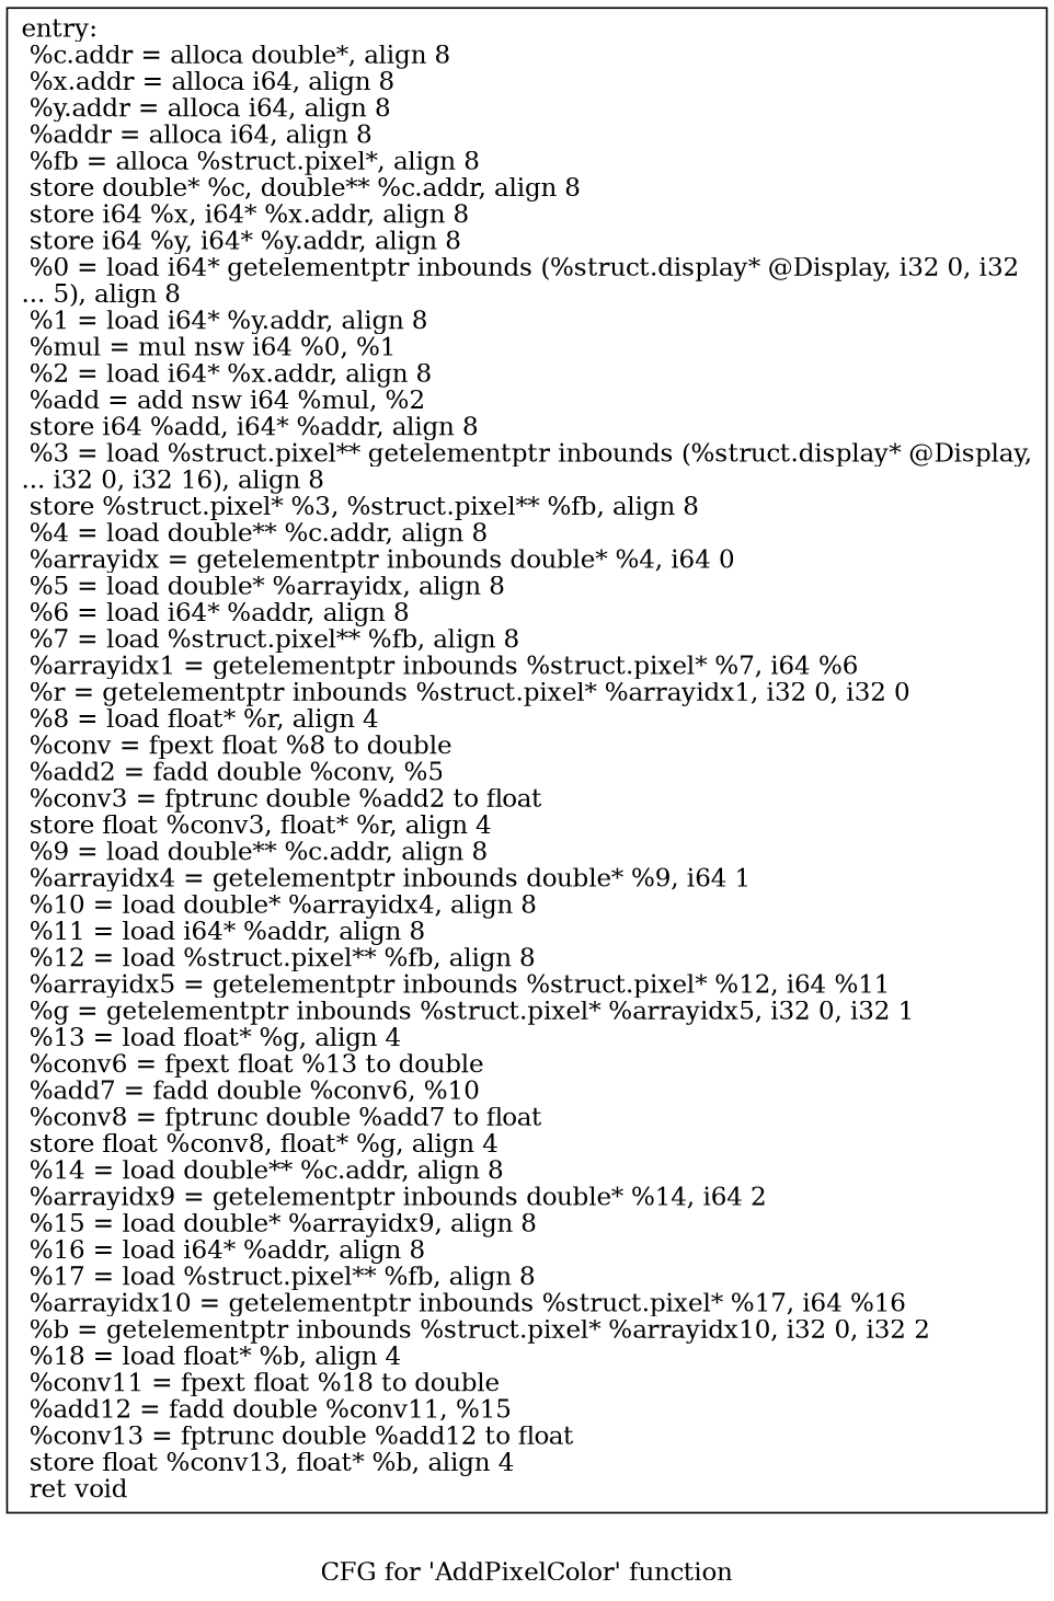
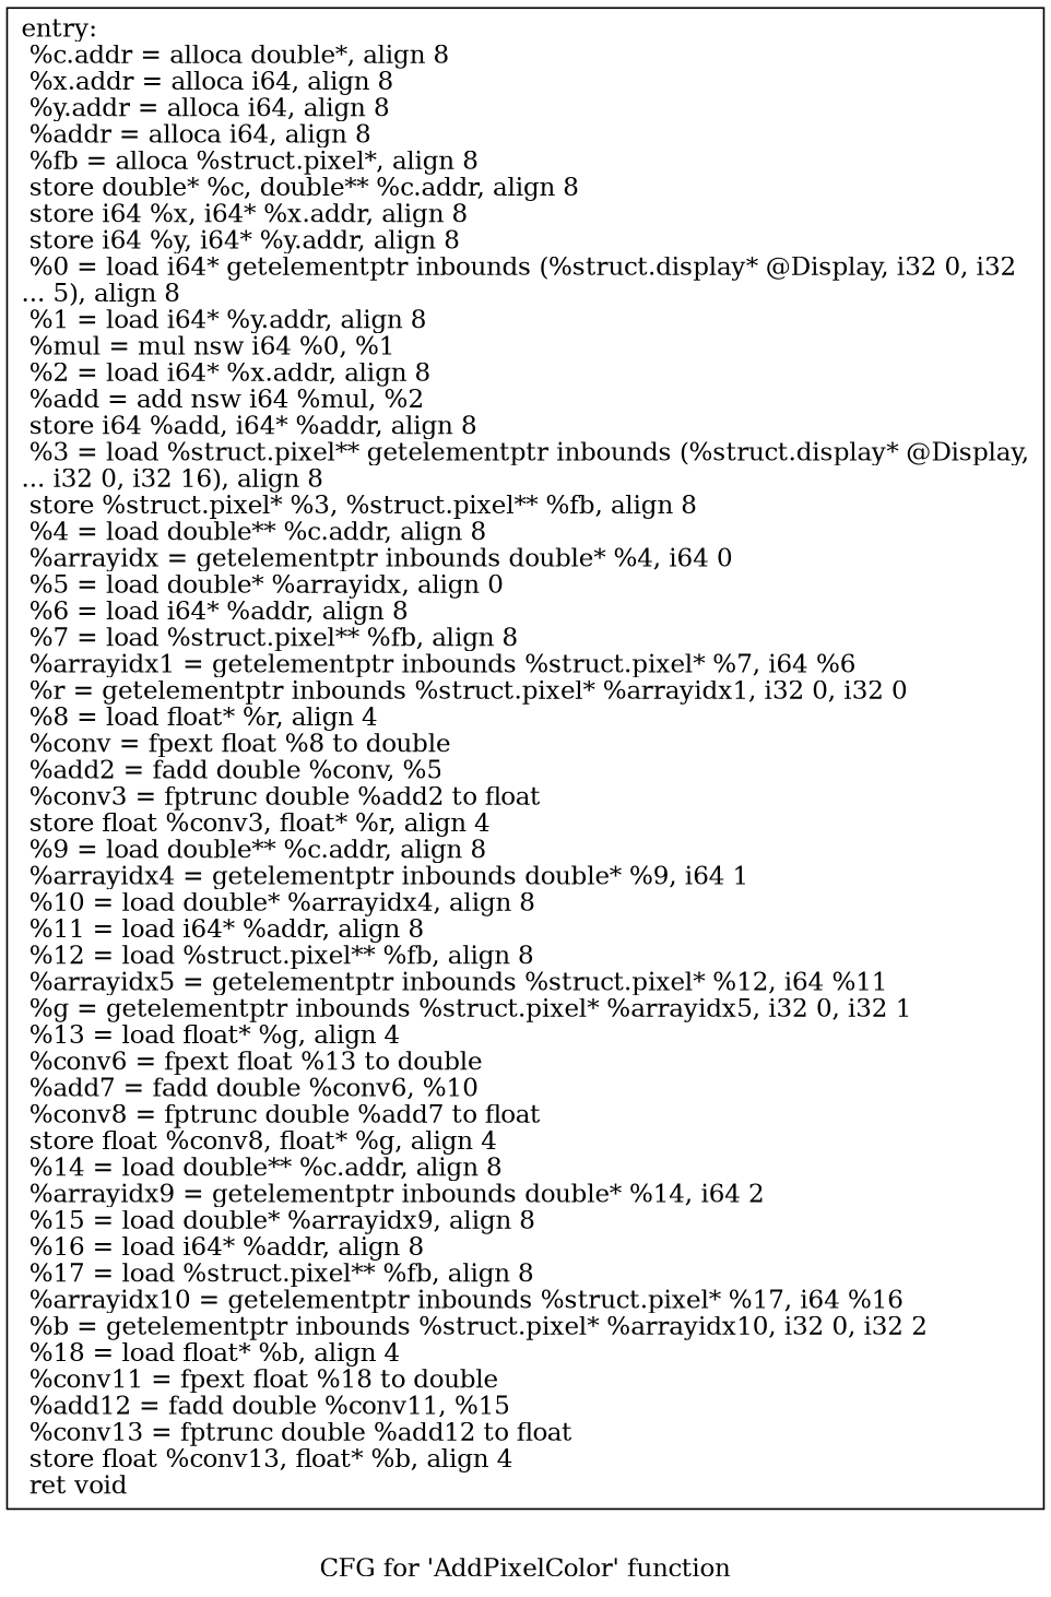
  digraph {
    label="CFG for 'AddPixelColor' function"
-   n1 [label="{entry:\l  %c.addr = alloca double*, align 8\l  %x.addr = alloca i64, align 8\l  %y.addr = alloca i64, align 8\l  %addr = alloca i64, align 8\l  %fb = alloca %struct.pixel*, align 8\l  store double* %c, double** %c.addr, align 8\l  store i64 %x, i64* %x.addr, align 8\l  store i64 %y, i64* %y.addr, align 8\l  %0 = load i64* getelementptr inbounds (%struct.display* @Display, i32 0, i32\l... 5), align 8\l  %1 = load i64* %y.addr, align 8\l  %mul = mul nsw i64 %0, %1\l  %2 = load i64* %x.addr, align 8\l  %add = add nsw i64 %mul, %2\l  store i64 %add, i64* %addr, align 8\l  %3 = load %struct.pixel** getelementptr inbounds (%struct.display* @Display,\l... i32 0, i32 16), align 8\l  store %struct.pixel* %3, %struct.pixel** %fb, align 8\l  %4 = load double** %c.addr, align 8\l  %arrayidx = getelementptr inbounds double* %4, i64 0\l  %5 = load double* %arrayidx, align 8\l  %6 = load i64* %addr, align 8\l  %7 = load %struct.pixel** %fb, align 8\l  %arrayidx1 = getelementptr inbounds %struct.pixel* %7, i64 %6\l  %r = getelementptr inbounds %struct.pixel* %arrayidx1, i32 0, i32 0\l  %8 = load float* %r, align 4\l  %conv = fpext float %8 to double\l  %add2 = fadd double %conv, %5\l  %conv3 = fptrunc double %add2 to float\l  store float %conv3, float* %r, align 4\l  %9 = load double** %c.addr, align 8\l  %arrayidx4 = getelementptr inbounds double* %9, i64 1\l  %10 = load double* %arrayidx4, align 8\l  %11 = load i64* %addr, align 8\l  %12 = load %struct.pixel** %fb, align 8\l  %arrayidx5 = getelementptr inbounds %struct.pixel* %12, i64 %11\l  %g = getelementptr inbounds %struct.pixel* %arrayidx5, i32 0, i32 1\l  %13 = load float* %g, align 4\l  %conv6 = fpext float %13 to double\l  %add7 = fadd double %conv6, %10\l  %conv8 = fptrunc double %add7 to float\l  store float %conv8, float* %g, align 4\l  %14 = load double** %c.addr, align 8\l  %arrayidx9 = getelementptr inbounds double* %14, i64 2\l  %15 = load double* %arrayidx9, align 8\l  %16 = load i64* %addr, align 8\l  %17 = load %struct.pixel** %fb, align 8\l  %arrayidx10 = getelementptr inbounds %struct.pixel* %17, i64 %16\l  %b = getelementptr inbounds %struct.pixel* %arrayidx10, i32 0, i32 2\l  %18 = load float* %b, align 4\l  %conv11 = fpext float %18 to double\l  %add12 = fadd double %conv11, %15\l  %conv13 = fptrunc double %add12 to float\l  store float %conv13, float* %b, align 4\l  ret void\l}" shape=record]
+   n1 [label="{entry:\l  %c.addr = alloca double*, align 8\l  %x.addr = alloca i64, align 8\l  %y.addr = alloca i64, align 8\l  %addr = alloca i64, align 8\l  %fb = alloca %struct.pixel*, align 8\l  store double* %c, double** %c.addr, align 8\l  store i64 %x, i64* %x.addr, align 8\l  store i64 %y, i64* %y.addr, align 8\l  %0 = load i64* getelementptr inbounds (%struct.display* @Display, i32 0, i32\l... 5), align 8\l  %1 = load i64* %y.addr, align 8\l  %mul = mul nsw i64 %0, %1\l  %2 = load i64* %x.addr, align 8\l  %add = add nsw i64 %mul, %2\l  store i64 %add, i64* %addr, align 8\l  %3 = load %struct.pixel** getelementptr inbounds (%struct.display* @Display,\l... i32 0, i32 16), align 8\l  store %struct.pixel* %3, %struct.pixel** %fb, align 8\l  %4 = load double** %c.addr, align 8\l  %arrayidx = getelementptr inbounds double* %4, i64 0\l  %5 = load double* %arrayidx, align 0\l  %6 = load i64* %addr, align 8\l  %7 = load %struct.pixel** %fb, align 8\l  %arrayidx1 = getelementptr inbounds %struct.pixel* %7, i64 %6\l  %r = getelementptr inbounds %struct.pixel* %arrayidx1, i32 0, i32 0\l  %8 = load float* %r, align 4\l  %conv = fpext float %8 to double\l  %add2 = fadd double %conv, %5\l  %conv3 = fptrunc double %add2 to float\l  store float %conv3, float* %r, align 4\l  %9 = load double** %c.addr, align 8\l  %arrayidx4 = getelementptr inbounds double* %9, i64 1\l  %10 = load double* %arrayidx4, align 8\l  %11 = load i64* %addr, align 8\l  %12 = load %struct.pixel** %fb, align 8\l  %arrayidx5 = getelementptr inbounds %struct.pixel* %12, i64 %11\l  %g = getelementptr inbounds %struct.pixel* %arrayidx5, i32 0, i32 1\l  %13 = load float* %g, align 4\l  %conv6 = fpext float %13 to double\l  %add7 = fadd double %conv6, %10\l  %conv8 = fptrunc double %add7 to float\l  store float %conv8, float* %g, align 4\l  %14 = load double** %c.addr, align 8\l  %arrayidx9 = getelementptr inbounds double* %14, i64 2\l  %15 = load double* %arrayidx9, align 8\l  %16 = load i64* %addr, align 8\l  %17 = load %struct.pixel** %fb, align 8\l  %arrayidx10 = getelementptr inbounds %struct.pixel* %17, i64 %16\l  %b = getelementptr inbounds %struct.pixel* %arrayidx10, i32 0, i32 2\l  %18 = load float* %b, align 4\l  %conv11 = fpext float %18 to double\l  %add12 = fadd double %conv11, %15\l  %conv13 = fptrunc double %add12 to float\l  store float %conv13, float* %b, align 4\l  ret void\l}" shape=record]
  }
